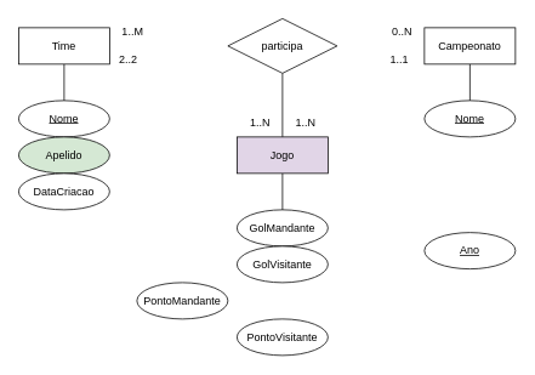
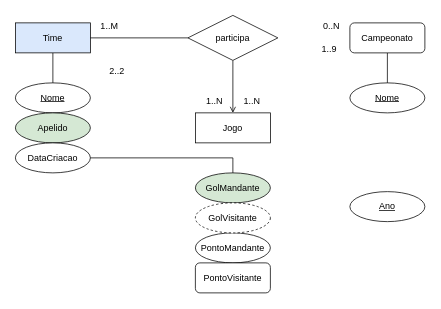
  <mxCell id="0" />
  <mxCell id="1" parent="0" />
  <mxCell id="2" style="edgeStyle=orthogonalEdgeStyle;rounded=0;orthogonalLoop=1;jettySize=auto;html=1;exitX=0.5;exitY=1;exitDx=0;exitDy=0;entryX=0.5;entryY=0;entryDx=0;entryDy=0;endArrow=none;endFill=0;" edge="1" parent="1" source="3" target="4"><mxGeometry relative="1" as="geometry" /></mxCell>
- <mxCell id="3" value="Time" style="whiteSpace=wrap;html=1;align=center;" vertex="1" parent="1"><mxGeometry x="20" y="30" width="100" height="40" as="geometry" /></mxCell>
+ <mxCell id="3" value="Time" style="whiteSpace=wrap;html=1;align=center;fillColor=#dae8fc;" vertex="1" parent="1"><mxGeometry x="20" y="30" width="100" height="40" as="geometry" /></mxCell>
  <mxCell id="4" value="Nome" style="ellipse;whiteSpace=wrap;html=1;align=center;fontStyle=4;" vertex="1" parent="1"><mxGeometry x="20" y="110" width="100" height="40" as="geometry" /></mxCell>
  <mxCell id="5" value="Apelido" style="ellipse;whiteSpace=wrap;html=1;align=center;fillColor=#d5e8d4;" vertex="1" parent="1"><mxGeometry x="20" y="150" width="100" height="40" as="geometry" /></mxCell>
  <mxCell id="6" value="DataCriacao" style="ellipse;whiteSpace=wrap;html=1;align=center;" vertex="1" parent="1"><mxGeometry x="20" y="190" width="100" height="40" as="geometry" /></mxCell>
- <mxCell id="7" style="edgeStyle=orthogonalEdgeStyle;rounded=0;orthogonalLoop=1;jettySize=auto;html=1;exitX=0.5;exitY=0;exitDx=0;exitDy=0;entryX=0.5;entryY=1;entryDx=0;entryDy=0;endArrow=none;endFill=0;" edge="1" parent="1" source="24" target="17"><mxGeometry relative="1" as="geometry" /></mxCell>
- <mxCell id="8" value="PontoMandante" style="ellipse;whiteSpace=wrap;html=1;align=center;" vertex="1" parent="1"><mxGeometry x="150" y="310" width="100" height="40" as="geometry" /></mxCell>
- <mxCell id="9" value="PontoVisitante" style="ellipse;whiteSpace=wrap;html=1;align=center;" vertex="1" parent="1"><mxGeometry x="260" y="350" width="100" height="40" as="geometry" /></mxCell>
+ <mxCell id="7" style="edgeStyle=orthogonalEdgeStyle;rounded=0;orthogonalLoop=1;jettySize=auto;html=1;exitX=0.5;exitY=0;exitDx=0;exitDy=0;endArrow=none;endFill=0;" edge="1" parent="1" source="24" target="6"><mxGeometry relative="1" as="geometry" /></mxCell>
+ <mxCell id="8" value="PontoMandante" style="ellipse;whiteSpace=wrap;html=1;align=center;" vertex="1" parent="1"><mxGeometry x="260" y="310" width="100" height="40" as="geometry" /></mxCell>
+ <mxCell id="9" value="PontoVisitante" style="whiteSpace=wrap;html=1;align=center;rounded=1;" vertex="1" parent="1"><mxGeometry x="260" y="350" width="100" height="40" as="geometry" /></mxCell>
  <mxCell id="10" value="0..N" style="text;html=1;align=center;verticalAlign=middle;resizable=0;points=[];autosize=1;strokeColor=none;fillColor=none;" vertex="1" parent="1"><mxGeometry x="416" y="20" width="50" height="30" as="geometry" /></mxCell>
  <mxCell id="11" value="1..M" style="text;html=1;align=center;verticalAlign=middle;resizable=0;points=[];autosize=1;strokeColor=none;fillColor=none;" vertex="1" parent="1"><mxGeometry x="120" y="20" width="50" height="30" as="geometry" /></mxCell>
  <mxCell id="12" style="edgeStyle=orthogonalEdgeStyle;rounded=0;orthogonalLoop=1;jettySize=auto;html=1;exitX=0.5;exitY=1;exitDx=0;exitDy=0;entryX=0.5;entryY=0;entryDx=0;entryDy=0;endArrow=none;endFill=0;" edge="1" parent="1" source="13" target="18"><mxGeometry relative="1" as="geometry" /></mxCell>
- <mxCell id="13" value="Campeonato" style="whiteSpace=wrap;html=1;align=center;" vertex="1" parent="1"><mxGeometry x="466" y="30" width="100" height="40" as="geometry" /></mxCell>
- <mxCell id="15" style="edgeStyle=orthogonalEdgeStyle;rounded=0;orthogonalLoop=1;jettySize=auto;html=1;exitX=0.5;exitY=1;exitDx=0;exitDy=0;entryX=0.5;entryY=0;entryDx=0;entryDy=0;endArrow=none;endFill=0;" edge="1" parent="1" source="16" target="17"><mxGeometry relative="1" as="geometry" /></mxCell>
+ <mxCell id="13" value="Campeonato" style="whiteSpace=wrap;html=1;align=center;rounded=1;" vertex="1" parent="1"><mxGeometry x="466" y="30" width="100" height="40" as="geometry" /></mxCell>
+ <mxCell id="14" style="edgeStyle=orthogonalEdgeStyle;rounded=0;orthogonalLoop=1;jettySize=auto;html=1;exitX=0;exitY=0.5;exitDx=0;exitDy=0;entryX=1;entryY=0.5;entryDx=0;entryDy=0;endArrow=none;endFill=0;" edge="1" parent="1" source="16" target="3"><mxGeometry relative="1" as="geometry" /></mxCell>
+ <mxCell id="15" style="edgeStyle=orthogonalEdgeStyle;rounded=0;orthogonalLoop=1;jettySize=auto;html=1;exitX=0.5;exitY=1;exitDx=0;exitDy=0;entryX=0.5;entryY=0;entryDx=0;entryDy=0;endArrow=open;endFill=0;" edge="1" parent="1" source="16" target="17"><mxGeometry relative="1" as="geometry" /></mxCell>
  <mxCell id="16" value="participa" style="shape=rhombus;perimeter=rhombusPerimeter;whiteSpace=wrap;html=1;align=center;" vertex="1" parent="1"><mxGeometry x="250" y="20" width="120" height="60" as="geometry" /></mxCell>
- <mxCell id="17" value="Jogo" style="whiteSpace=wrap;html=1;align=center;fillColor=#e1d5e7;" vertex="1" parent="1"><mxGeometry x="260" y="150" width="100" height="40" as="geometry" /></mxCell>
+ <mxCell id="17" value="Jogo" style="whiteSpace=wrap;html=1;align=center;" vertex="1" parent="1"><mxGeometry x="260" y="150" width="100" height="40" as="geometry" /></mxCell>
  <mxCell id="18" value="Nome" style="ellipse;whiteSpace=wrap;html=1;align=center;fontStyle=4;" vertex="1" parent="1"><mxGeometry x="466" y="110" width="100" height="40" as="geometry" /></mxCell>
  <mxCell id="19" value="Ano" style="ellipse;whiteSpace=wrap;html=1;align=center;fontStyle=4;" vertex="1" parent="1"><mxGeometry x="466" y="255" width="100" height="40" as="geometry" /></mxCell>
  <mxCell id="20" value="1..N" style="text;html=1;align=center;verticalAlign=middle;resizable=0;points=[];autosize=1;strokeColor=none;fillColor=none;" vertex="1" parent="1"><mxGeometry x="260" y="120" width="50" height="30" as="geometry" /></mxCell>
- <mxCell id="21" value="2..2" style="text;html=1;align=center;verticalAlign=middle;resizable=0;points=[];autosize=1;strokeColor=none;fillColor=none;" vertex="1" parent="1"><mxGeometry x="120" y="50" width="40" height="30" as="geometry" /></mxCell>
- <mxCell id="22" value="1..1" style="text;html=1;align=center;verticalAlign=middle;resizable=0;points=[];autosize=1;strokeColor=none;fillColor=none;" vertex="1" parent="1"><mxGeometry x="418" y="50" width="40" height="30" as="geometry" /></mxCell>
+ <mxCell id="21" value="2..2" style="text;html=1;align=center;verticalAlign=middle;resizable=0;points=[];autosize=1;strokeColor=none;fillColor=none;" vertex="1" parent="1"><mxGeometry x="135" y="80" width="40" height="30" as="geometry" /></mxCell>
+ <mxCell id="22" value="1..9" style="text;html=1;align=center;verticalAlign=middle;resizable=0;points=[];autosize=1;strokeColor=none;fillColor=none;" vertex="1" parent="1"><mxGeometry x="418" y="50" width="40" height="30" as="geometry" /></mxCell>
  <mxCell id="23" value="1..N" style="text;html=1;align=center;verticalAlign=middle;resizable=0;points=[];autosize=1;strokeColor=none;fillColor=none;" vertex="1" parent="1"><mxGeometry x="310" y="120" width="50" height="30" as="geometry" /></mxCell>
- <mxCell id="24" value="GolMandante" style="ellipse;whiteSpace=wrap;html=1;align=center;" vertex="1" parent="1"><mxGeometry x="260" y="230" width="100" height="40" as="geometry" /></mxCell>
- <mxCell id="25" value="GolVisitante" style="ellipse;whiteSpace=wrap;html=1;align=center;" vertex="1" parent="1"><mxGeometry x="260" y="270" width="100" height="40" as="geometry" /></mxCell>
+ <mxCell id="24" value="GolMandante" style="ellipse;whiteSpace=wrap;html=1;align=center;fillColor=#d5e8d4;" vertex="1" parent="1"><mxGeometry x="260" y="230" width="100" height="40" as="geometry" /></mxCell>
+ <mxCell id="25" value="GolVisitante" style="ellipse;whiteSpace=wrap;html=1;align=center;dashed=1;" vertex="1" parent="1"><mxGeometry x="260" y="270" width="100" height="40" as="geometry" /></mxCell>
